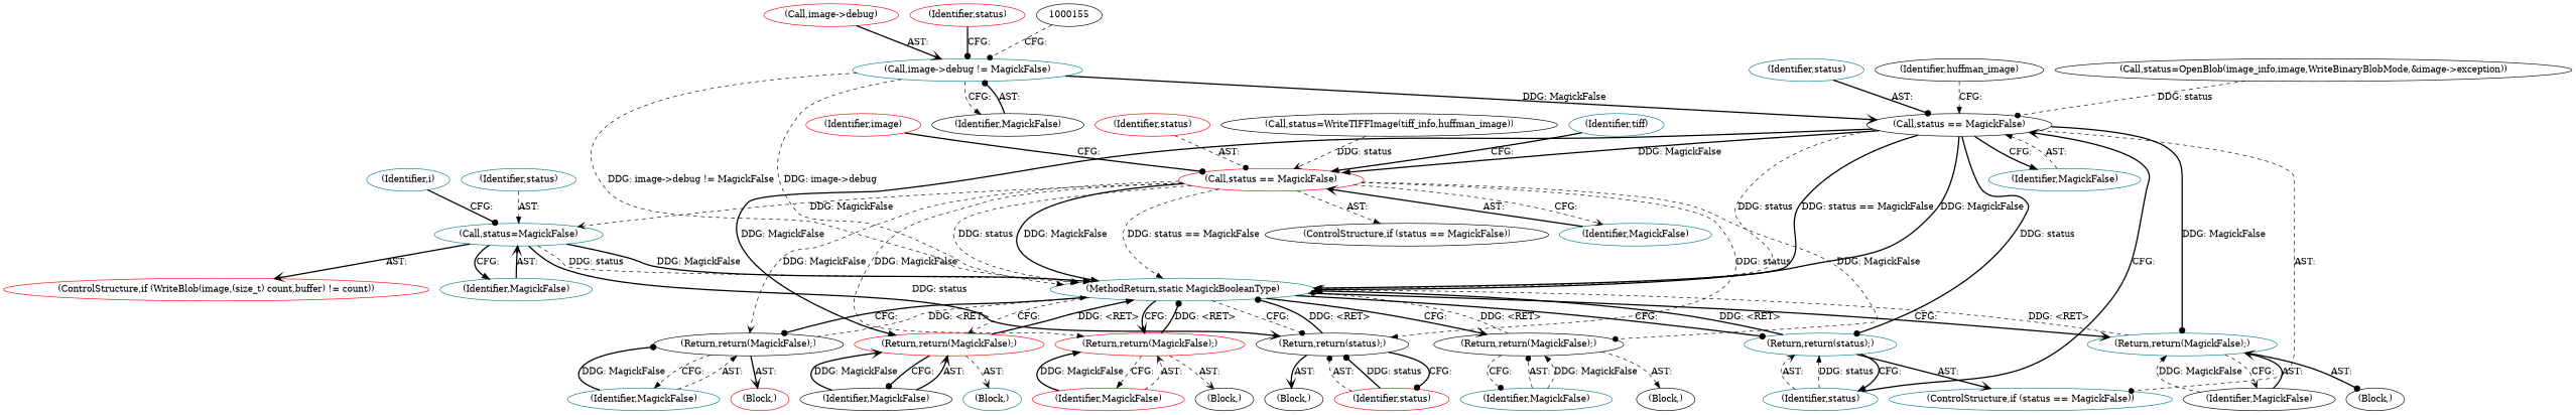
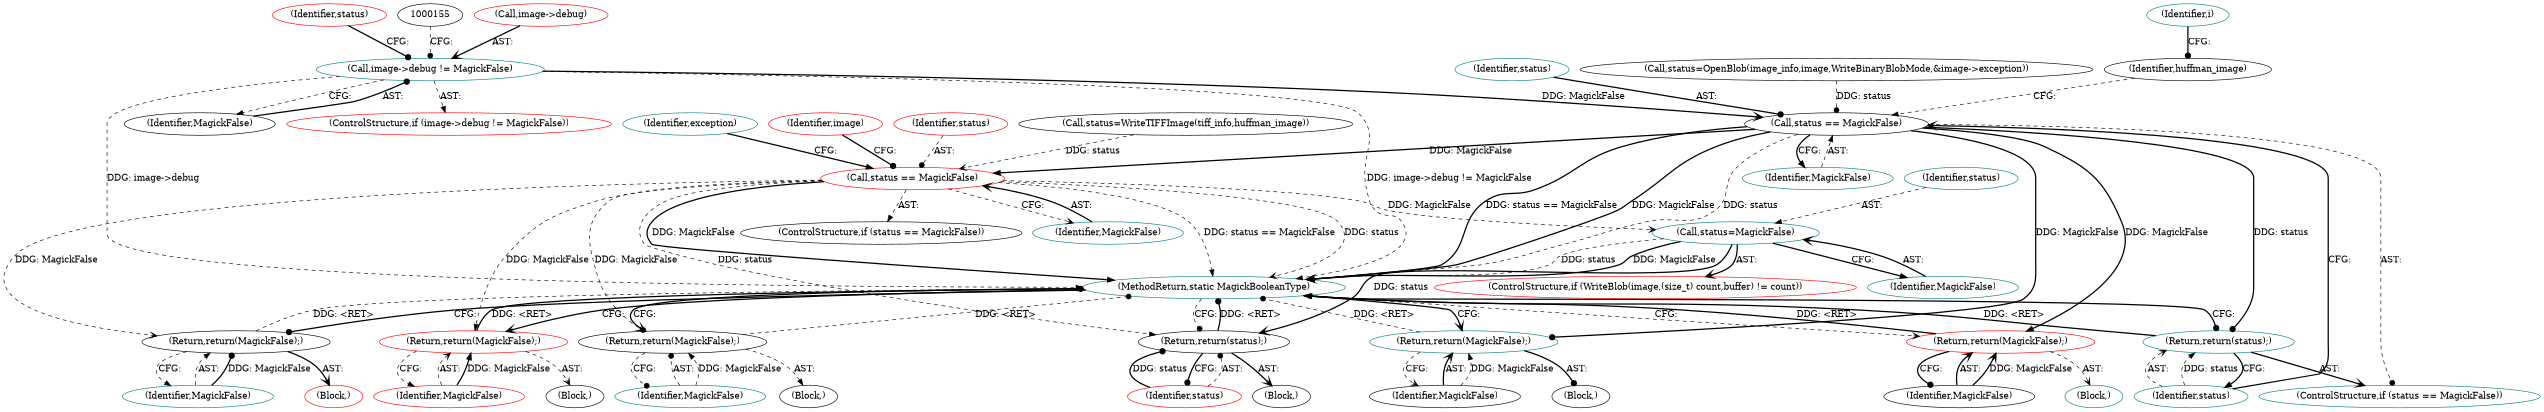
  digraph {
    node [color=teal]
    edge [arrowhead=normal style=bold]
    n1 [label="(Call,image->debug != MagickFalse)"]
    n2 [color=black label="(Call,status == MagickFalse)"]
    n3 [color=black label="(Identifier,MagickFalse)"]
    n4 [label="(MethodReturn,static MagickBooleanType)"]
+   n5 [color=red label="(ControlStructure,if (image->debug != MagickFalse))"]
    n6 [label="(Return,return(status);)"]
    n7 [label="(Return,return(MagickFalse);)"]
    n8 [color=red label="(Return,return(MagickFalse);)"]
    n9 [color=red label="(Call,status == MagickFalse)"]
    n10 [label="(ControlStructure,if (status == MagickFalse))"]
    n11 [label="(Identifier,MagickFalse)"]
    n12 [color=black label="(Return,return(MagickFalse);)"]
    n13 [color=red label="(Return,return(MagickFalse);)"]
    n14 [color=black label="(Return,return(MagickFalse);)"]
    n15 [color=black label="(Return,return(status);)"]
    n16 [label="(Identifier,status)"]
    n17 [color=black label="(Identifier,MagickFalse)"]
    n18 [color=black label="(Block,)"]
    n19 [color=black label="(Identifier,MagickFalse)"]
    n20 [label="(Block,)"]
    n21 [label="(Call,status=MagickFalse)"]
    n22 [color=black label="(ControlStructure,if (status == MagickFalse))"]
    n23 [label="(Identifier,MagickFalse)"]
    n24 [label="(Identifier,MagickFalse)"]
    n25 [color=red label="(Block,)"]
    n26 [color=red label="(Identifier,MagickFalse)"]
    n27 [color=black label="(Block,)"]
    n28 [label="(Identifier,MagickFalse)"]
    n29 [color=black label="(Block,)"]
    n30 [label="(Identifier,MagickFalse)"]
    n31 [color=red label="(ControlStructure,if (WriteBlob(image,(size_t) count,buffer) != count))"]
    n32 [color=black label="(Block,)"]
    n33 [color=red label="(Identifier,status)"]
    n34 [color=red label="(Identifier,status)"]
    n35 [label="(Identifier,status)"]
    n36 [color=red label="(Call,image->debug)"]
    n37 [color=black label="(Call,status=WriteTIFFImage(tiff_info,huffman_image))"]
    n38 [label="(Identifier,status)"]
    n39 [color=red label="(Identifier,status)"]
    n40 [color=black label="(Identifier,huffman_image)"]
-   n41 [label="(Identifier,tiff)"]
+   n41 [label="(Identifier,exception)"]
    n42 [color=black label="(Call,status=OpenBlob(image_info,image,WriteBinaryBlobMode,&image->exception))"]
    n43 [label="(Identifier,i)"]
    n44 [color=red label="(Identifier,image)"]
    n45 [color=black label=1000155]
    n1 -> n2 [arrowhead=vee label="DDG: MagickFalse"]
    n1 -> n3 [label="CFG: " style=dashed]
    n1 -> n4 [label="DDG: image->debug != MagickFalse" style=dashed]
    n1 -> n4 [label="DDG: image->debug" style=dashed]
+   n1 -> n5 [label="AST: " style=dashed]
    n2 -> n4 [label="DDG: status == MagickFalse"]
    n2 -> n4 [arrowhead=vee label="DDG: MagickFalse"]
    n2 -> n4 [arrowhead=vee label="DDG: status" style=dashed]
    n2 -> n6 [arrowhead=dot label="DDG: status"]
    n2 -> n7 [arrowhead=dot label="DDG: MagickFalse"]
    n2 -> n8 [label="DDG: MagickFalse"]
    n2 -> n9 [label="DDG: MagickFalse"]
    n2 -> n10 [arrowhead=dot label="AST: " style=dashed]
    n2 -> n11 [label="CFG: "]
    n3 -> n1 [arrowhead=dot label="AST: "]
    n4 -> n6 [arrowhead=dot label="CFG: "]
    n4 -> n7 [arrowhead=vee label="CFG: "]
    n4 -> n8 [arrowhead=vee label="CFG: " style=dashed]
    n4 -> n12 [arrowhead=dot label="CFG: "]
    n4 -> n13 [arrowhead=vee label="CFG: "]
    n4 -> n14 [arrowhead=vee label="CFG: "]
    n4 -> n15 [arrowhead=dot label="CFG: " style=dashed]
    n6 -> n4 [label="DDG: <RET>"]
    n6 -> n10 [arrowhead=vee label="AST: "]
    n6 -> n16 [label="CFG: "]
    n7 -> n4 [arrowhead=dot label="DDG: <RET>" style=dashed]
    n7 -> n17 [arrowhead=vee label="CFG: " style=dashed]
    n7 -> n18 [arrowhead=dot label="AST: "]
    n8 -> n4 [label="DDG: <RET>"]
    n8 -> n19 [arrowhead=dot label="CFG: "]
    n8 -> n20 [arrowhead=vee label="AST: " style=dashed]
    n9 -> n4 [label="DDG: MagickFalse"]
    n9 -> n4 [label="DDG: status == MagickFalse" style=dashed]
    n9 -> n4 [arrowhead=vee label="DDG: status" style=dashed]
    n9 -> n12 [arrowhead=vee label="DDG: MagickFalse" style=dashed]
    n9 -> n13 [label="DDG: MagickFalse" style=dashed]
    n9 -> n14 [arrowhead=dot label="DDG: MagickFalse" style=dashed]
    n9 -> n15 [label="DDG: status" style=dashed]
    n9 -> n21 [arrowhead=vee label="DDG: MagickFalse" style=dashed]
    n9 -> n22 [label="AST: " style=dashed]
    n9 -> n23 [arrowhead=vee label="CFG: " style=dashed]
    n11 -> n2 [label="AST: " style=dashed]
    n12 -> n4 [label="DDG: <RET>" style=dashed]
    n12 -> n24 [label="CFG: " style=dashed]
    n12 -> n25 [arrowhead=vee label="AST: "]
    n13 -> n4 [arrowhead=dot label="DDG: <RET>"]
    n13 -> n26 [label="CFG: " style=dashed]
    n13 -> n27 [arrowhead=vee label="AST: " style=dashed]
    n14 -> n4 [arrowhead=dot label="DDG: <RET>" style=dashed]
    n14 -> n28 [arrowhead=dot label="CFG: " style=dashed]
    n14 -> n29 [label="AST: " style=dashed]
    n15 -> n4 [arrowhead=dot label="DDG: <RET>"]
    n15 -> n32 [arrowhead=vee label="AST: "]
    n15 -> n33 [arrowhead=dot label="CFG: "]
    n16 -> n2 [arrowhead=vee label="CFG: "]
    n16 -> n6 [arrowhead=vee label="AST: " style=dashed]
    n16 -> n6 [label="DDG: status" style=dashed]
    n17 -> n7 [arrowhead=vee label="AST: "]
    n17 -> n7 [label="DDG: MagickFalse" style=dashed]
    n19 -> n8 [arrowhead=vee label="AST: "]
    n19 -> n8 [arrowhead=vee label="DDG: MagickFalse"]
    n21 -> n4 [label="DDG: MagickFalse"]
    n21 -> n4 [arrowhead=vee label="DDG: status" style=dashed]
    n21 -> n15 [arrowhead=vee label="DDG: status"]
    n21 -> n30 [label="CFG: "]
    n21 -> n31 [arrowhead=vee label="AST: "]
    n23 -> n9 [arrowhead=vee label="AST: "]
    n24 -> n12 [label="AST: " style=dashed]
    n24 -> n12 [arrowhead=dot label="DDG: MagickFalse"]
    n26 -> n13 [arrowhead=vee label="AST: " style=dashed]
    n26 -> n13 [label="DDG: MagickFalse"]
    n28 -> n14 [arrowhead=dot label="AST: " style=dashed]
    n28 -> n14 [label="DDG: MagickFalse" style=dashed]
    n30 -> n21 [arrowhead=vee label="AST: "]
    n33 -> n15 [arrowhead=dot label="AST: " style=dashed]
    n33 -> n15 [arrowhead=dot label="DDG: status"]
    n34 -> n9 [arrowhead=dot label="AST: " style=dashed]
    n35 -> n2 [arrowhead=dot label="AST: "]
    n36 -> n1 [arrowhead=vee label="AST: "]
    n37 -> n9 [arrowhead=vee label="DDG: status" style=dashed]
    n38 -> n21 [label="AST: " style=dashed]
    n39 -> n1 [arrowhead=dot label="CFG: "]
    n40 -> n2 [label="CFG: " style=dashed]
    n41 -> n9 [label="CFG: "]
    n42 -> n2 [arrowhead=dot label="DDG: status" style=dashed]
-   n43 -> n21 [arrowhead=dot label="CFG: "]
+   n43 -> n40 [arrowhead=dot label="CFG: "]
    n44 -> n9 [arrowhead=dot label="CFG: "]
    n45 -> n1 [arrowhead=dot label="CFG: " style=dashed]
  }
